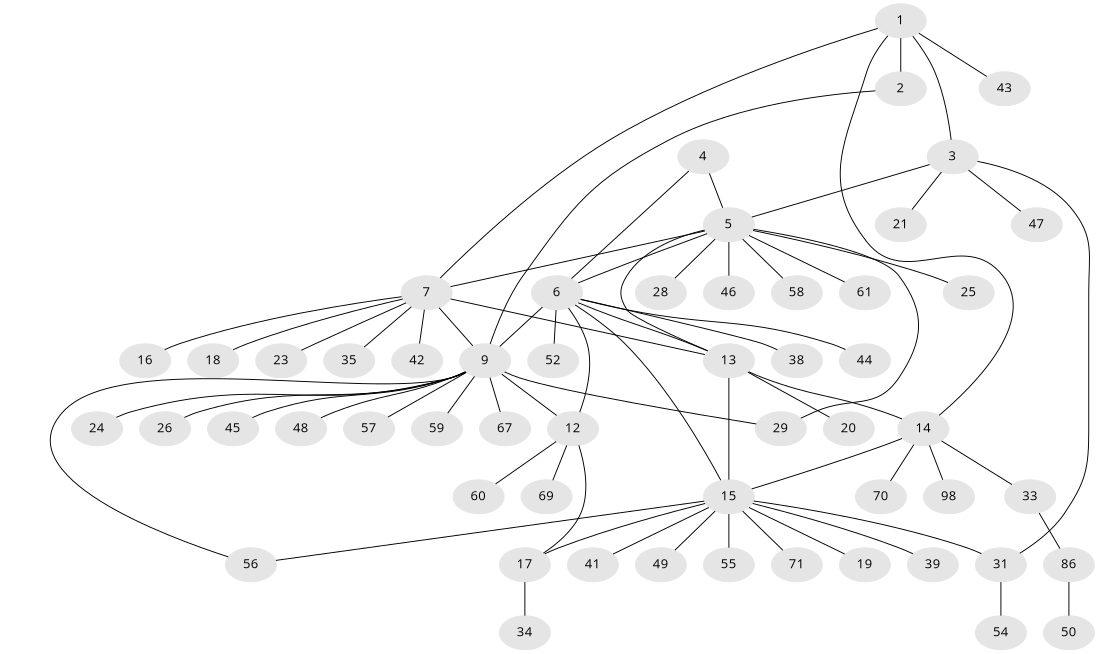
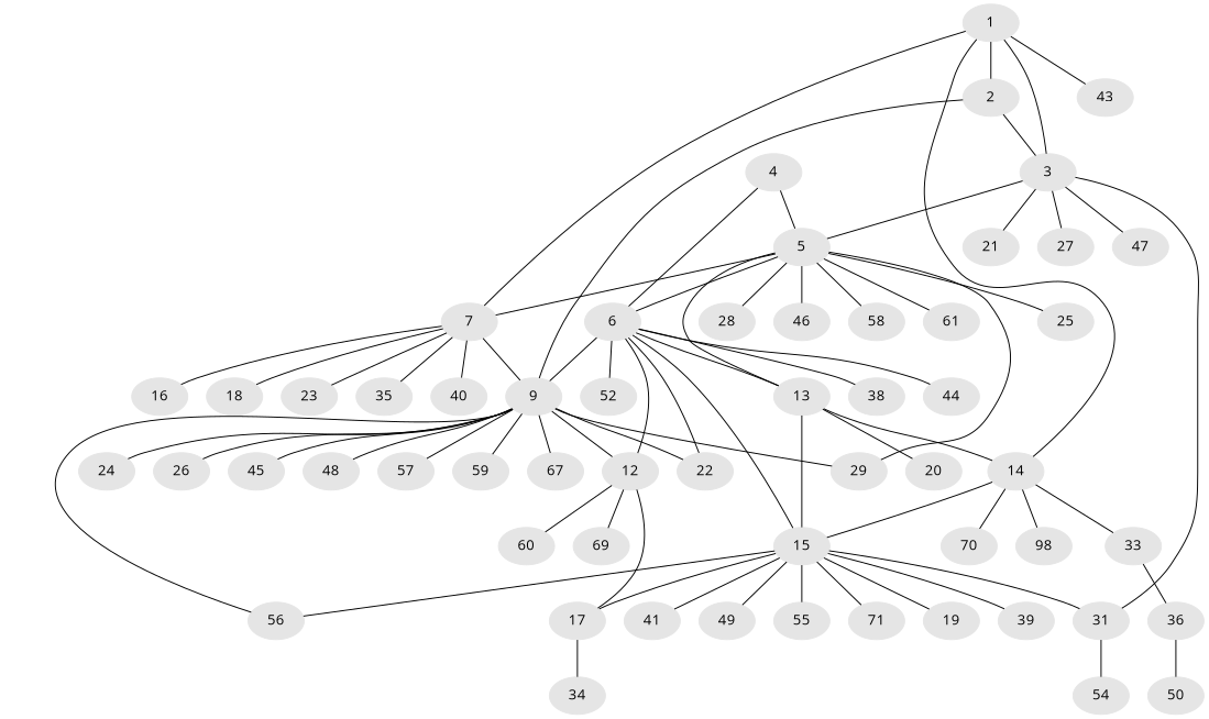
  graph {
    fontname="Open Sans"
    node [color=gray90 fontname="Open Sans" style=filled]
    edge [fontname="Open Sans"]
    1 [super="+42"]
    2
    3 [super="+37"]
    7 [super="+8"]
    14 [super="+66"]
    43
    9 [super="+11"]
    5 [super="+62"]
    21
+   27
    31
    47
    13 [super="+32"]
    16
    18
    23
    35
-   40 [label=42]
+   40
    15 [super="+30"]
    33
    n21 [label=98]
    70
    29
    12 [super="+63"]
+   22
    24
    26
    45
    48 [super="+64"]
    57
    59
    67
    56
    6 [super="+10"]
    25
    28
    46
    58
    61
    54
    4
    38
    44
    52 [super="+53"]
    20
    17
    60
    69
    71
    19
    39
    41
    49
    55
    34
-   36 [super="+51" label=86]
+   36 [super="+51"]
    50
    1 -- 2
    1 -- 3
    1 -- 7
    1 -- 14
    1 -- 43
+   2 -- 3
    2 -- 9
    3 -- 5
    3 -- 21
+   3 -- 27
    3 -- 31
    3 -- 47
    7 -- 9 [weight=2]
-   7 -- 13
    7 -- 16
    7 -- 18
    7 -- 23
    7 -- 35
    7 -- 40
    14 -- 15
    14 -- 33
    14 -- n21
    14 -- 70
    9 -- 29
    9 -- 12
+   9 -- 22
    9 -- 24
    9 -- 26
    9 -- 45
    9 -- 48
    9 -- 57
    9 -- 59
    9 -- 67
    9 -- 56
    5 -- 7
    5 -- 13
    5 -- 29
    5 -- 6
    5 -- 25
    5 -- 28
    5 -- 46
    5 -- 58
    5 -- 61
    31 -- 54
    13 -- 14
    13 -- 15
    13 -- 20
    15 -- 31
    15 -- 56
    15 -- 17
    15 -- 71
    15 -- 19
    15 -- 39
    15 -- 41
    15 -- 49
    15 -- 55
    33 -- 36
    12 -- 17
    12 -- 60
    12 -- 69
    6 -- 9
    6 -- 13
    6 -- 15
    6 -- 12
+   6 -- 22
    6 -- 38
    6 -- 44
    6 -- 52
    4 -- 5
    4 -- 6
    17 -- 34
    36 -- 50
  }
